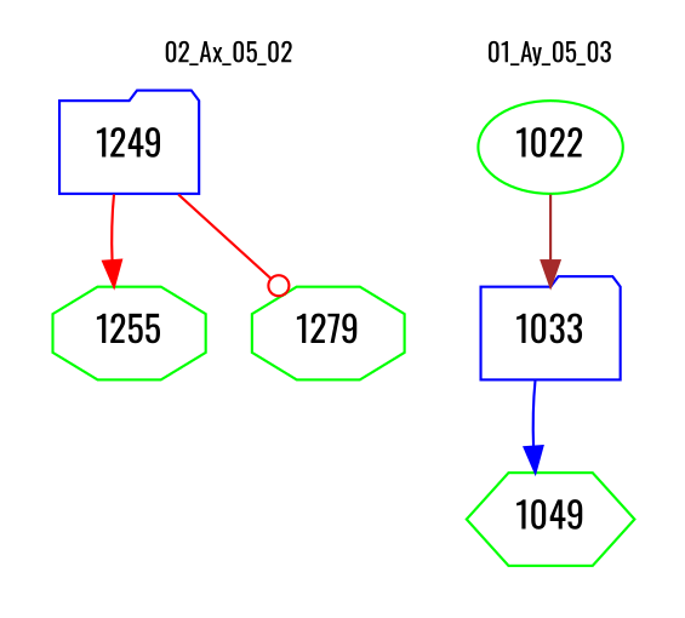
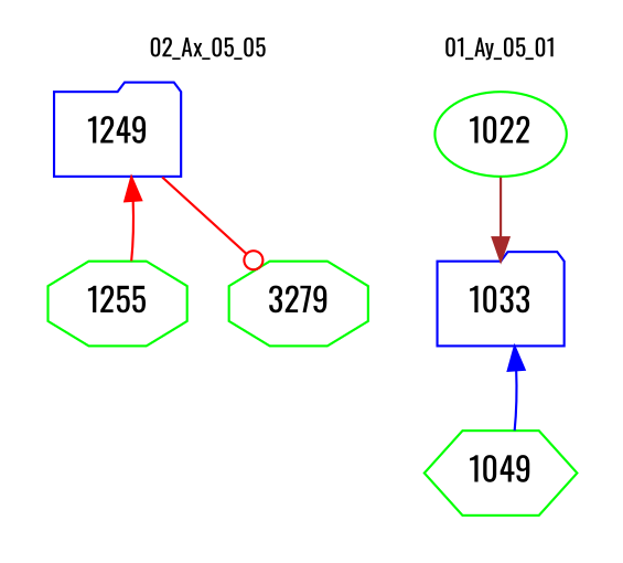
  digraph {
    fontname=Oswald
    node [color=green fontname=Oswald shape=folder]
    edge [arrowhead=normal color=red fontname=Oswald]
    n1 [color=blue label=1249]
    n2 [label=1255 shape=octagon]
-   n3 [label=1279 shape=octagon]
+   n3 [label=3279 shape=octagon]
    n4 [color=blue label=1033]
    n5 [label=1022 shape=ellipse]
    n6 [label=1049 shape=hexagon]
    subgraph cluster_1 {
      color=white
      fontsize=10
-     label="02_Ax_05_02"
+     label="02_Ax_05_05"
      n1
      n2
      n3
    }
    subgraph cluster_2 {
      color=white
      fontsize=10
-     label="01_Ay_05_03"
+     label="01_Ay_05_01"
      n4
      n5
      n6
    }
-   n1 -> n2
+   n2 -> n1
    n1 -> n3 [arrowhead=odot]
-   n4 -> n6 [color=blue]
+   n6 -> n4 [color=blue]
    n5 -> n4 [color=brown]
  }
